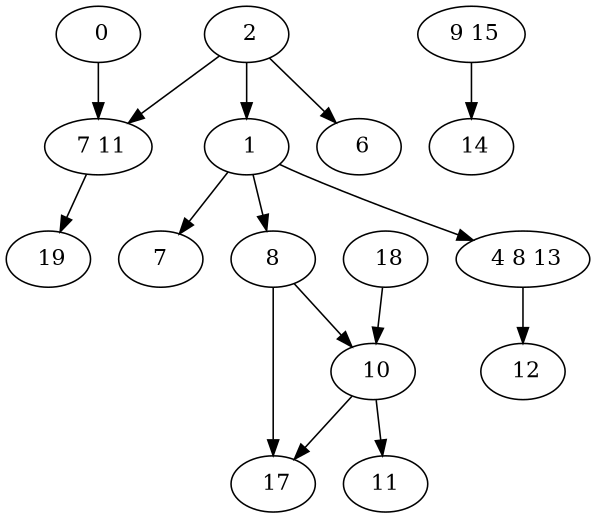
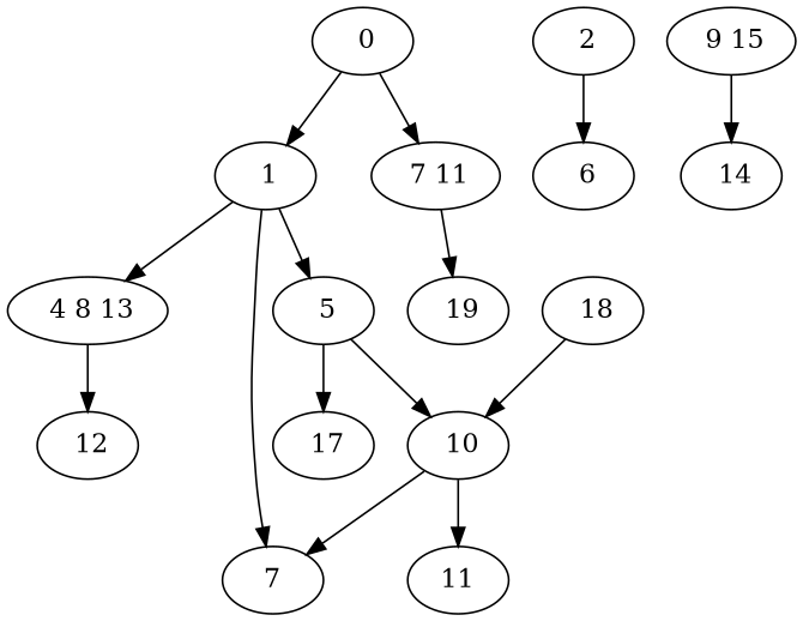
  digraph {
    " 0"
    " 1"
    " 7 11"
    n4 [label=7]
-   " 5" [label=8]
+   " 5"
    " 4 8 13"
    " 2"
    " 6"
    " 10"
    " 17"
    " 12"
    " 19"
    n13 [label=11]
    " 9 15"
    " 14"
    " 18"
-   " 2" -> " 1"
+   " 0" -> " 1"
    " 0" -> " 7 11"
    " 1" -> n4
    " 1" -> " 5"
    " 1" -> " 4 8 13"
    " 7 11" -> " 19"
    " 5" -> " 10"
    " 5" -> " 17"
    " 4 8 13" -> " 12"
-   " 2" -> " 7 11"
    " 2" -> " 6"
-   " 10" -> " 17"
+   " 10" -> n4
    " 10" -> n13
    " 9 15" -> " 14"
    " 18" -> " 10"
  }
